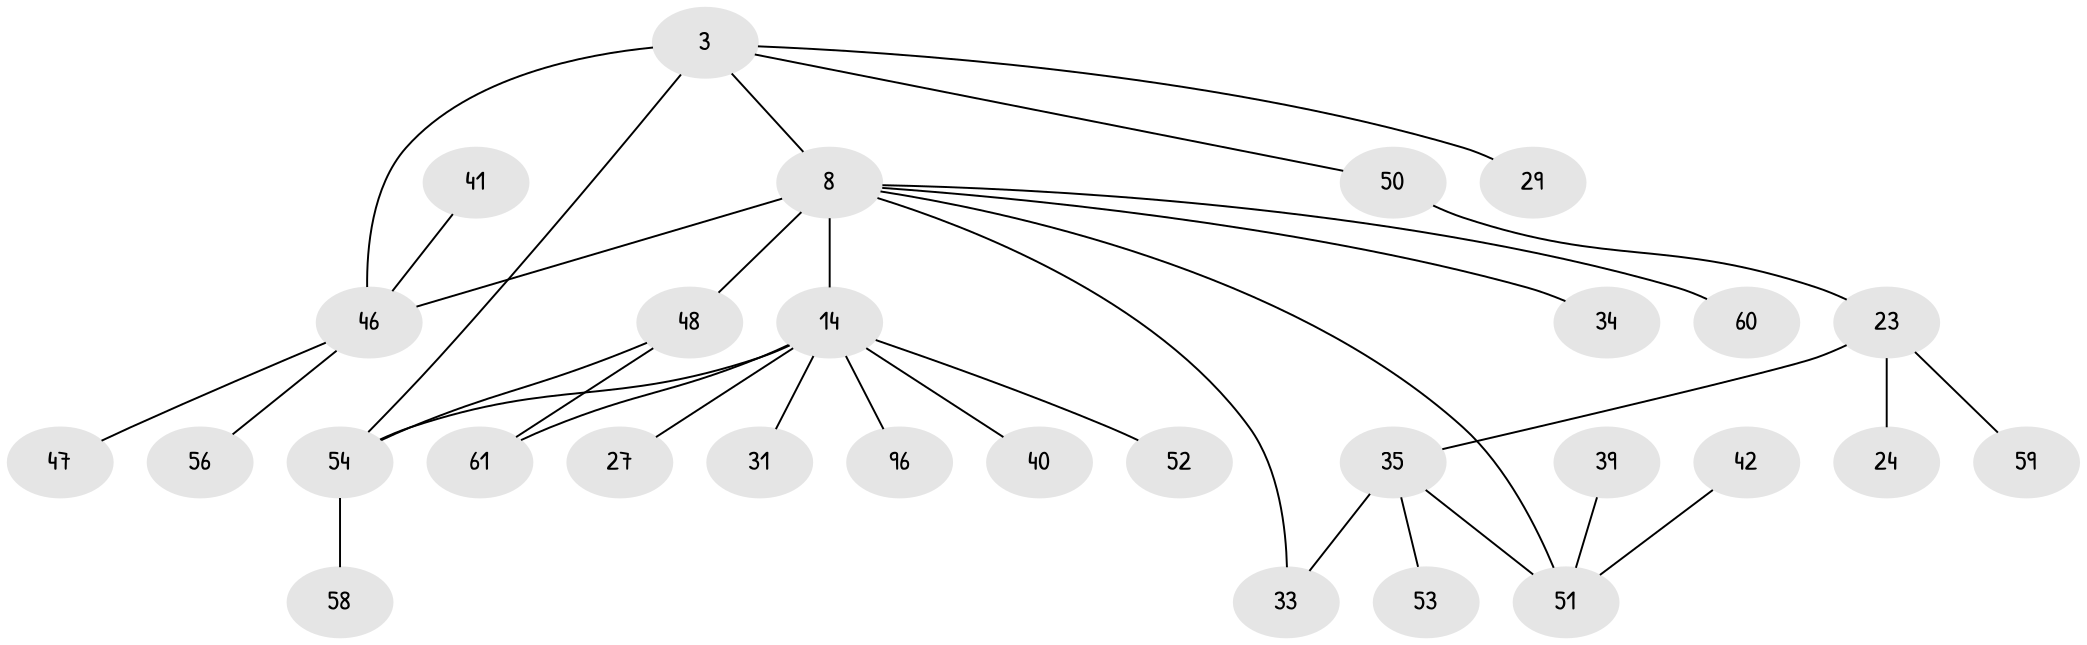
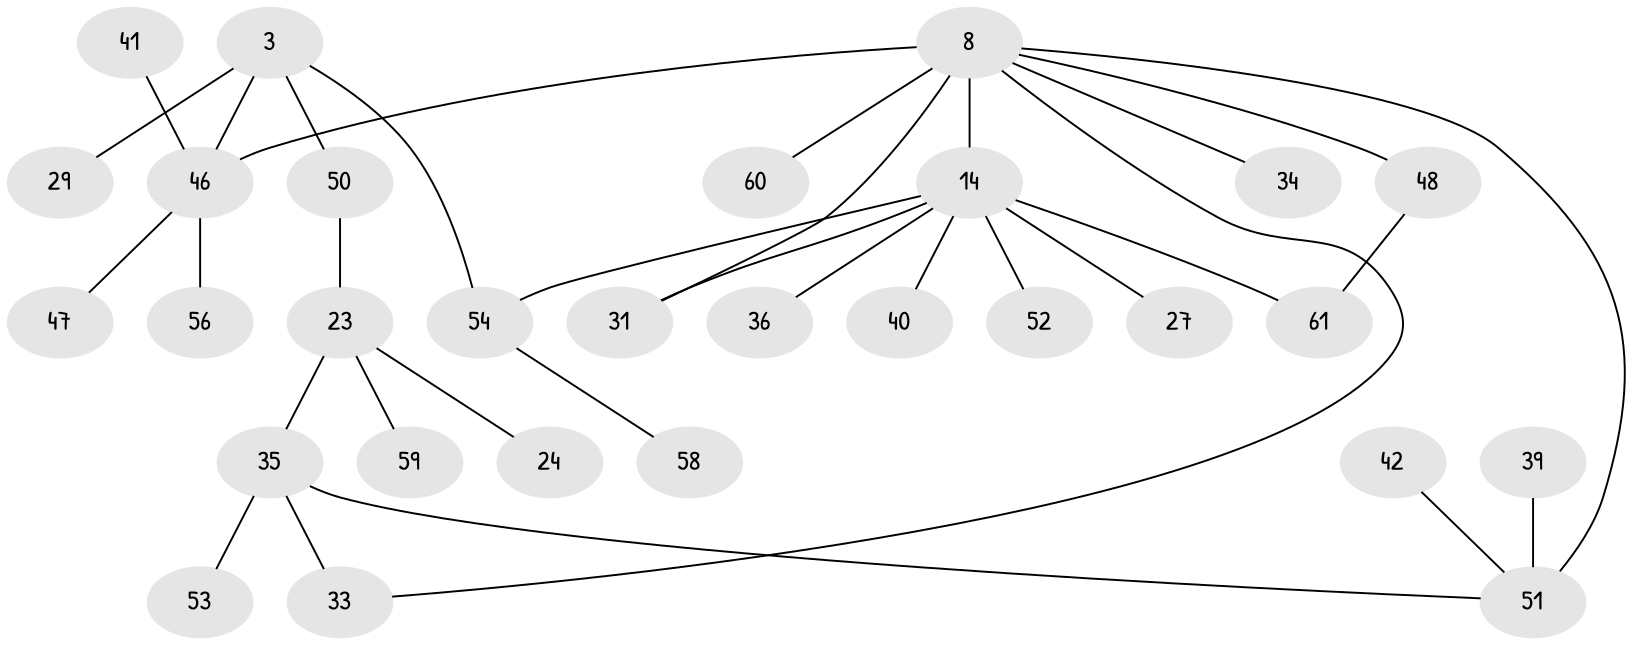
  graph {
    fontname="Patrick Hand"
    node [color=gray90 fontname="Patrick Hand" style=filled]
    edge [fontname="Patrick Hand"]
    3 [super="+1"]
    8 [super="+6"]
    29 [super="+20"]
    46 [super="+43+9"]
    50
    54 [super="+32"]
    14 [super="+13"]
    33
    34 [super="+21"]
    48 [super="+11"]
    51 [super="+4+28"]
    60
    23 [super="+17"]
    24
    35 [super="+19+12"]
    59
    47
    56
    58 [super="+57"]
    27
    31
-   36 [label=96]
+   36
    40
    52
    61 [super="+44"]
    53 [super="+49"]
    39
    41 [super="+37"]
    42
-   3 -- 8
+   31 -- 8
    3 -- 29
    3 -- 46 [weight=2]
    3 -- 50
    3 -- 54
    8 -- 46 [weight=2]
    8 -- 14 [weight=2]
    8 -- 33
    8 -- 34
    8 -- 48
    8 -- 51 [weight=2]
    8 -- 60
    46 -- 47
    46 -- 56
    50 -- 23 [weight=2]
    54 -- 58
    14 -- 54 [weight=2]
    14 -- 27
    14 -- 31
    14 -- 36
    14 -- 40
    14 -- 52
    14 -- 61
-   48 -- 54
    48 -- 61
    23 -- 24
    23 -- 35
    23 -- 59
    35 -- 33 [weight=2]
    35 -- 51
    35 -- 53
    39 -- 51
    41 -- 46
    42 -- 51
  }
